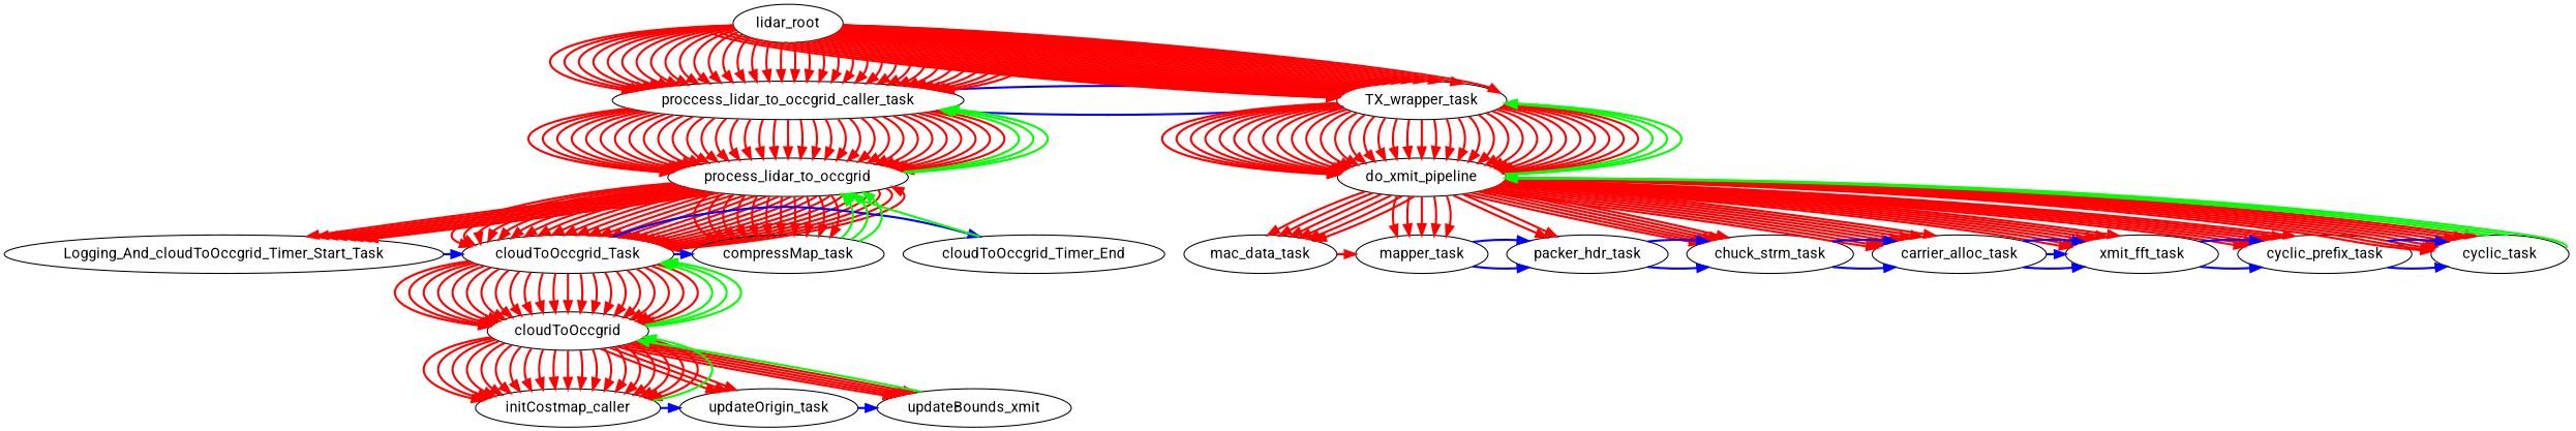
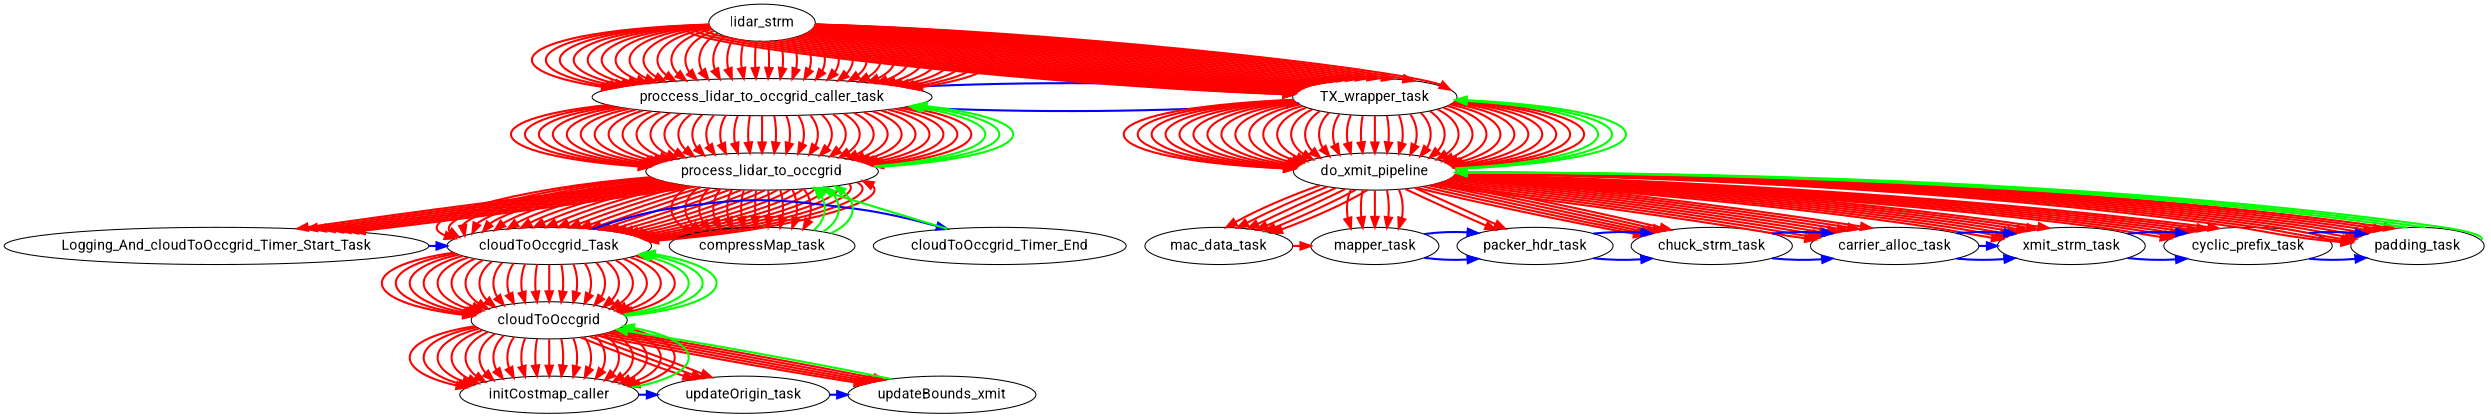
  digraph {
    fontname=Roboto
    node [fontname=Roboto]
    edge [color=red fontname=Roboto style=bold]
    proccess_lidar_to_occgrid_caller_task
    TX_wrapper_task
    process_lidar_to_occgrid
    Logging_And_cloudToOccgrid_Timer_Start_Task
    cloudToOccgrid_Task
    cloudToOccgrid_Timer_End
    compressMap_task
    cloudToOccgrid
    n9 [label=initCostmap_caller]
    updateOrigin_task
    n11 [label=updateBounds_xmit]
    do_xmit_pipeline
    mac_data_task
    mapper_task
    packer_hdr_task
    chuck_strm_task
    carrier_alloc_task
-   xmit_fft_task
+   xmit_fft_task [label=xmit_strm_task]
    cyclic_prefix_task
-   padding_task [label=cyclic_task]
-   lidar_root
+   padding_task
+   lidar_root [label=lidar_strm]
    subgraph sub_1 {
      rank=same
      proccess_lidar_to_occgrid_caller_task
      TX_wrapper_task
    }
    subgraph sub_2 {
      rank=same
      process_lidar_to_occgrid
    }
    subgraph sub_3 {
      rank=same
      Logging_And_cloudToOccgrid_Timer_Start_Task
      cloudToOccgrid_Task
      cloudToOccgrid_Timer_End
      compressMap_task
    }
    subgraph sub_4 {
      rank=same
      cloudToOccgrid
    }
    subgraph sub_5 {
      rank=same
      n9
      updateOrigin_task
      n11
    }
    subgraph sub_6 {
      rank=same
      do_xmit_pipeline
    }
    subgraph sub_7 {
      rank=same
      mac_data_task
      mapper_task
      packer_hdr_task
      chuck_strm_task
      carrier_alloc_task
      xmit_fft_task
      cyclic_prefix_task
      padding_task
    }
    proccess_lidar_to_occgrid_caller_task -> TX_wrapper_task [color=blue]
    proccess_lidar_to_occgrid_caller_task -> TX_wrapper_task [color=blue]
    proccess_lidar_to_occgrid_caller_task -> process_lidar_to_occgrid
    proccess_lidar_to_occgrid_caller_task -> process_lidar_to_occgrid
    proccess_lidar_to_occgrid_caller_task -> process_lidar_to_occgrid
    proccess_lidar_to_occgrid_caller_task -> process_lidar_to_occgrid
    proccess_lidar_to_occgrid_caller_task -> process_lidar_to_occgrid
    proccess_lidar_to_occgrid_caller_task -> process_lidar_to_occgrid
    proccess_lidar_to_occgrid_caller_task -> process_lidar_to_occgrid
    proccess_lidar_to_occgrid_caller_task -> process_lidar_to_occgrid
    proccess_lidar_to_occgrid_caller_task -> process_lidar_to_occgrid
    proccess_lidar_to_occgrid_caller_task -> process_lidar_to_occgrid
    proccess_lidar_to_occgrid_caller_task -> process_lidar_to_occgrid
    proccess_lidar_to_occgrid_caller_task -> process_lidar_to_occgrid
    proccess_lidar_to_occgrid_caller_task -> process_lidar_to_occgrid
    proccess_lidar_to_occgrid_caller_task -> process_lidar_to_occgrid
    proccess_lidar_to_occgrid_caller_task -> process_lidar_to_occgrid
    proccess_lidar_to_occgrid_caller_task -> process_lidar_to_occgrid
    proccess_lidar_to_occgrid_caller_task -> process_lidar_to_occgrid
    proccess_lidar_to_occgrid_caller_task -> process_lidar_to_occgrid
    proccess_lidar_to_occgrid_caller_task -> process_lidar_to_occgrid
    proccess_lidar_to_occgrid_caller_task -> process_lidar_to_occgrid
    proccess_lidar_to_occgrid_caller_task -> process_lidar_to_occgrid
    proccess_lidar_to_occgrid_caller_task -> process_lidar_to_occgrid
    proccess_lidar_to_occgrid_caller_task -> process_lidar_to_occgrid
    proccess_lidar_to_occgrid_caller_task -> process_lidar_to_occgrid
    proccess_lidar_to_occgrid_caller_task -> process_lidar_to_occgrid
    proccess_lidar_to_occgrid_caller_task -> process_lidar_to_occgrid
    proccess_lidar_to_occgrid_caller_task -> process_lidar_to_occgrid
    proccess_lidar_to_occgrid_caller_task -> process_lidar_to_occgrid
    proccess_lidar_to_occgrid_caller_task -> process_lidar_to_occgrid
    proccess_lidar_to_occgrid_caller_task -> process_lidar_to_occgrid
    proccess_lidar_to_occgrid_caller_task -> process_lidar_to_occgrid
    proccess_lidar_to_occgrid_caller_task -> process_lidar_to_occgrid
    proccess_lidar_to_occgrid_caller_task -> process_lidar_to_occgrid
    proccess_lidar_to_occgrid_caller_task -> process_lidar_to_occgrid
    TX_wrapper_task -> do_xmit_pipeline
    TX_wrapper_task -> do_xmit_pipeline
    TX_wrapper_task -> do_xmit_pipeline
    TX_wrapper_task -> do_xmit_pipeline
    TX_wrapper_task -> do_xmit_pipeline
    TX_wrapper_task -> do_xmit_pipeline
    TX_wrapper_task -> do_xmit_pipeline
    TX_wrapper_task -> do_xmit_pipeline
    TX_wrapper_task -> do_xmit_pipeline
    TX_wrapper_task -> do_xmit_pipeline
    TX_wrapper_task -> do_xmit_pipeline
    TX_wrapper_task -> do_xmit_pipeline
    TX_wrapper_task -> do_xmit_pipeline
    TX_wrapper_task -> do_xmit_pipeline
    TX_wrapper_task -> do_xmit_pipeline
    TX_wrapper_task -> do_xmit_pipeline
    TX_wrapper_task -> do_xmit_pipeline
    TX_wrapper_task -> do_xmit_pipeline
    TX_wrapper_task -> do_xmit_pipeline
    TX_wrapper_task -> do_xmit_pipeline
    TX_wrapper_task -> do_xmit_pipeline
    TX_wrapper_task -> do_xmit_pipeline
    TX_wrapper_task -> do_xmit_pipeline
    TX_wrapper_task -> do_xmit_pipeline
    TX_wrapper_task -> do_xmit_pipeline
    TX_wrapper_task -> do_xmit_pipeline
    TX_wrapper_task -> do_xmit_pipeline
    TX_wrapper_task -> do_xmit_pipeline
    TX_wrapper_task -> do_xmit_pipeline
    TX_wrapper_task -> do_xmit_pipeline
    TX_wrapper_task -> do_xmit_pipeline
    TX_wrapper_task -> do_xmit_pipeline
    TX_wrapper_task -> do_xmit_pipeline
    TX_wrapper_task -> do_xmit_pipeline
    process_lidar_to_occgrid -> proccess_lidar_to_occgrid_caller_task [color=green]
    process_lidar_to_occgrid -> proccess_lidar_to_occgrid_caller_task [color=green]
    process_lidar_to_occgrid -> proccess_lidar_to_occgrid_caller_task [color=green]
    process_lidar_to_occgrid -> Logging_And_cloudToOccgrid_Timer_Start_Task
    process_lidar_to_occgrid -> Logging_And_cloudToOccgrid_Timer_Start_Task
    process_lidar_to_occgrid -> Logging_And_cloudToOccgrid_Timer_Start_Task
    process_lidar_to_occgrid -> Logging_And_cloudToOccgrid_Timer_Start_Task
    process_lidar_to_occgrid -> Logging_And_cloudToOccgrid_Timer_Start_Task
    process_lidar_to_occgrid -> Logging_And_cloudToOccgrid_Timer_Start_Task
    process_lidar_to_occgrid -> Logging_And_cloudToOccgrid_Timer_Start_Task
    process_lidar_to_occgrid -> Logging_And_cloudToOccgrid_Timer_Start_Task
    process_lidar_to_occgrid -> cloudToOccgrid_Task
    process_lidar_to_occgrid -> cloudToOccgrid_Task
    process_lidar_to_occgrid -> cloudToOccgrid_Task
    process_lidar_to_occgrid -> cloudToOccgrid_Task
    process_lidar_to_occgrid -> cloudToOccgrid_Task
    process_lidar_to_occgrid -> cloudToOccgrid_Task
    process_lidar_to_occgrid -> cloudToOccgrid_Task
    process_lidar_to_occgrid -> cloudToOccgrid_Task
    process_lidar_to_occgrid -> cloudToOccgrid_Task
    process_lidar_to_occgrid -> cloudToOccgrid_Task
    process_lidar_to_occgrid -> cloudToOccgrid_Task
    process_lidar_to_occgrid -> cloudToOccgrid_Task
    process_lidar_to_occgrid -> cloudToOccgrid_Task
    process_lidar_to_occgrid -> cloudToOccgrid_Task
    process_lidar_to_occgrid -> cloudToOccgrid_Task
    process_lidar_to_occgrid -> cloudToOccgrid_Task
    process_lidar_to_occgrid -> cloudToOccgrid_Task
    process_lidar_to_occgrid -> cloudToOccgrid_Task
    process_lidar_to_occgrid -> cloudToOccgrid_Task
    process_lidar_to_occgrid -> cloudToOccgrid_Task
    process_lidar_to_occgrid -> cloudToOccgrid_Task
    process_lidar_to_occgrid -> cloudToOccgrid_Task
    process_lidar_to_occgrid -> cloudToOccgrid_Task
    process_lidar_to_occgrid -> cloudToOccgrid_Task
    process_lidar_to_occgrid -> cloudToOccgrid_Task
    process_lidar_to_occgrid -> cloudToOccgrid_Task
    process_lidar_to_occgrid -> cloudToOccgrid_Task
    process_lidar_to_occgrid -> compressMap_task
    process_lidar_to_occgrid -> compressMap_task
    process_lidar_to_occgrid -> compressMap_task
    process_lidar_to_occgrid -> compressMap_task
    process_lidar_to_occgrid -> compressMap_task
    process_lidar_to_occgrid -> compressMap_task
    process_lidar_to_occgrid -> compressMap_task
    process_lidar_to_occgrid -> compressMap_task
    process_lidar_to_occgrid -> compressMap_task
    process_lidar_to_occgrid -> compressMap_task
    process_lidar_to_occgrid -> compressMap_task
    Logging_And_cloudToOccgrid_Timer_Start_Task -> cloudToOccgrid_Task [color=blue]
    cloudToOccgrid_Task -> process_lidar_to_occgrid
    cloudToOccgrid_Task -> cloudToOccgrid_Timer_End [color=blue]
-   cloudToOccgrid_Task -> compressMap_task [color=blue]
    cloudToOccgrid_Task -> cloudToOccgrid
    cloudToOccgrid_Task -> cloudToOccgrid
    cloudToOccgrid_Task -> cloudToOccgrid
    cloudToOccgrid_Task -> cloudToOccgrid
    cloudToOccgrid_Task -> cloudToOccgrid
    cloudToOccgrid_Task -> cloudToOccgrid
    cloudToOccgrid_Task -> cloudToOccgrid
    cloudToOccgrid_Task -> cloudToOccgrid
    cloudToOccgrid_Task -> cloudToOccgrid
    cloudToOccgrid_Task -> cloudToOccgrid
    cloudToOccgrid_Task -> cloudToOccgrid
    cloudToOccgrid_Task -> cloudToOccgrid
    cloudToOccgrid_Task -> cloudToOccgrid
    cloudToOccgrid_Task -> cloudToOccgrid
    cloudToOccgrid_Task -> cloudToOccgrid
    cloudToOccgrid_Task -> cloudToOccgrid
    cloudToOccgrid_Task -> cloudToOccgrid
    cloudToOccgrid_Task -> cloudToOccgrid
    cloudToOccgrid_Task -> cloudToOccgrid
    cloudToOccgrid_Task -> cloudToOccgrid
    cloudToOccgrid_Task -> cloudToOccgrid
    cloudToOccgrid_Task -> cloudToOccgrid
    cloudToOccgrid_Timer_End -> process_lidar_to_occgrid [color=green]
    compressMap_task -> process_lidar_to_occgrid [color=green]
    compressMap_task -> process_lidar_to_occgrid [color=green]
    compressMap_task -> process_lidar_to_occgrid [color=green]
    cloudToOccgrid -> cloudToOccgrid_Task [color=green]
    cloudToOccgrid -> cloudToOccgrid_Task [color=green]
    cloudToOccgrid -> cloudToOccgrid_Task [color=green]
    cloudToOccgrid -> n9
    cloudToOccgrid -> n9
    cloudToOccgrid -> n9
    cloudToOccgrid -> n9
    cloudToOccgrid -> n9
    cloudToOccgrid -> n9
    cloudToOccgrid -> n9
    cloudToOccgrid -> n9
    cloudToOccgrid -> n9
    cloudToOccgrid -> n9
    cloudToOccgrid -> n9
    cloudToOccgrid -> n9
    cloudToOccgrid -> n9
    cloudToOccgrid -> n9
    cloudToOccgrid -> n9
    cloudToOccgrid -> n9
    cloudToOccgrid -> n9
    cloudToOccgrid -> n9
    cloudToOccgrid -> n9
    cloudToOccgrid -> n9
    cloudToOccgrid -> updateOrigin_task
    cloudToOccgrid -> updateOrigin_task
    cloudToOccgrid -> updateOrigin_task
    cloudToOccgrid -> n11
    cloudToOccgrid -> n11
    cloudToOccgrid -> n11
    cloudToOccgrid -> n11
    cloudToOccgrid -> n11
    n9 -> cloudToOccgrid [color=green]
    n9 -> updateOrigin_task [color=blue]
    updateOrigin_task -> n11 [color=blue]
    n11 -> cloudToOccgrid [color=green]
    do_xmit_pipeline -> TX_wrapper_task [color=green]
    do_xmit_pipeline -> TX_wrapper_task [color=green]
    do_xmit_pipeline -> TX_wrapper_task [color=green]
    do_xmit_pipeline -> mac_data_task
    do_xmit_pipeline -> mac_data_task
    do_xmit_pipeline -> mac_data_task
    do_xmit_pipeline -> mac_data_task
    do_xmit_pipeline -> mac_data_task
    do_xmit_pipeline -> mac_data_task
    do_xmit_pipeline -> mapper_task
    do_xmit_pipeline -> mapper_task
    do_xmit_pipeline -> mapper_task
    do_xmit_pipeline -> mapper_task
    do_xmit_pipeline -> mapper_task
    do_xmit_pipeline -> packer_hdr_task
    do_xmit_pipeline -> packer_hdr_task
    do_xmit_pipeline -> chuck_strm_task
    do_xmit_pipeline -> chuck_strm_task
    do_xmit_pipeline -> chuck_strm_task
    do_xmit_pipeline -> chuck_strm_task
    do_xmit_pipeline -> chuck_strm_task
    do_xmit_pipeline -> chuck_strm_task
    do_xmit_pipeline -> carrier_alloc_task
    do_xmit_pipeline -> carrier_alloc_task
    do_xmit_pipeline -> carrier_alloc_task
    do_xmit_pipeline -> carrier_alloc_task
    do_xmit_pipeline -> carrier_alloc_task
    do_xmit_pipeline -> carrier_alloc_task
    do_xmit_pipeline -> carrier_alloc_task
    do_xmit_pipeline -> carrier_alloc_task
    do_xmit_pipeline -> xmit_fft_task
    do_xmit_pipeline -> xmit_fft_task
    do_xmit_pipeline -> xmit_fft_task
    do_xmit_pipeline -> xmit_fft_task
    do_xmit_pipeline -> xmit_fft_task
    do_xmit_pipeline -> xmit_fft_task
    do_xmit_pipeline -> xmit_fft_task
    do_xmit_pipeline -> cyclic_prefix_task
    do_xmit_pipeline -> cyclic_prefix_task
    do_xmit_pipeline -> cyclic_prefix_task
    do_xmit_pipeline -> cyclic_prefix_task
    do_xmit_pipeline -> cyclic_prefix_task
    do_xmit_pipeline -> cyclic_prefix_task
    do_xmit_pipeline -> cyclic_prefix_task
    do_xmit_pipeline -> padding_task
    do_xmit_pipeline -> padding_task
    do_xmit_pipeline -> padding_task
    do_xmit_pipeline -> padding_task
    do_xmit_pipeline -> padding_task
    do_xmit_pipeline -> padding_task
    do_xmit_pipeline -> padding_task
    do_xmit_pipeline -> padding_task
    do_xmit_pipeline -> padding_task
    mac_data_task -> mapper_task
    mapper_task -> packer_hdr_task [color=blue]
    mapper_task -> packer_hdr_task [color=blue]
    packer_hdr_task -> chuck_strm_task [color=blue]
    packer_hdr_task -> chuck_strm_task [color=blue]
    chuck_strm_task -> carrier_alloc_task [color=blue]
    chuck_strm_task -> carrier_alloc_task [color=blue]
    carrier_alloc_task -> xmit_fft_task [color=blue]
    carrier_alloc_task -> xmit_fft_task [color=blue]
    carrier_alloc_task -> xmit_fft_task [color=blue]
    xmit_fft_task -> cyclic_prefix_task [color=blue]
    xmit_fft_task -> cyclic_prefix_task [color=blue]
    cyclic_prefix_task -> padding_task [color=blue]
    cyclic_prefix_task -> padding_task [color=blue]
    padding_task -> do_xmit_pipeline [color=green]
    padding_task -> do_xmit_pipeline [color=green]
    padding_task -> do_xmit_pipeline [color=green]
    lidar_root -> proccess_lidar_to_occgrid_caller_task
    lidar_root -> proccess_lidar_to_occgrid_caller_task
    lidar_root -> proccess_lidar_to_occgrid_caller_task
    lidar_root -> proccess_lidar_to_occgrid_caller_task
    lidar_root -> proccess_lidar_to_occgrid_caller_task
    lidar_root -> proccess_lidar_to_occgrid_caller_task
    lidar_root -> proccess_lidar_to_occgrid_caller_task
    lidar_root -> proccess_lidar_to_occgrid_caller_task
    lidar_root -> proccess_lidar_to_occgrid_caller_task
    lidar_root -> proccess_lidar_to_occgrid_caller_task
    lidar_root -> proccess_lidar_to_occgrid_caller_task
    lidar_root -> proccess_lidar_to_occgrid_caller_task
    lidar_root -> proccess_lidar_to_occgrid_caller_task
    lidar_root -> proccess_lidar_to_occgrid_caller_task
    lidar_root -> proccess_lidar_to_occgrid_caller_task
    lidar_root -> proccess_lidar_to_occgrid_caller_task
    lidar_root -> proccess_lidar_to_occgrid_caller_task
    lidar_root -> proccess_lidar_to_occgrid_caller_task
    lidar_root -> proccess_lidar_to_occgrid_caller_task
    lidar_root -> proccess_lidar_to_occgrid_caller_task
    lidar_root -> proccess_lidar_to_occgrid_caller_task
    lidar_root -> proccess_lidar_to_occgrid_caller_task
    lidar_root -> proccess_lidar_to_occgrid_caller_task
    lidar_root -> proccess_lidar_to_occgrid_caller_task
    lidar_root -> proccess_lidar_to_occgrid_caller_task
    lidar_root -> proccess_lidar_to_occgrid_caller_task
    lidar_root -> proccess_lidar_to_occgrid_caller_task
    lidar_root -> proccess_lidar_to_occgrid_caller_task
    lidar_root -> proccess_lidar_to_occgrid_caller_task
    lidar_root -> proccess_lidar_to_occgrid_caller_task
    lidar_root -> proccess_lidar_to_occgrid_caller_task
    lidar_root -> proccess_lidar_to_occgrid_caller_task
    lidar_root -> proccess_lidar_to_occgrid_caller_task
    lidar_root -> proccess_lidar_to_occgrid_caller_task
    lidar_root -> TX_wrapper_task
    lidar_root -> TX_wrapper_task
    lidar_root -> TX_wrapper_task
    lidar_root -> TX_wrapper_task
    lidar_root -> TX_wrapper_task
    lidar_root -> TX_wrapper_task
    lidar_root -> TX_wrapper_task
    lidar_root -> TX_wrapper_task
    lidar_root -> TX_wrapper_task
    lidar_root -> TX_wrapper_task
    lidar_root -> TX_wrapper_task
    lidar_root -> TX_wrapper_task
    lidar_root -> TX_wrapper_task
    lidar_root -> TX_wrapper_task
    lidar_root -> TX_wrapper_task
    lidar_root -> TX_wrapper_task
    lidar_root -> TX_wrapper_task
    lidar_root -> TX_wrapper_task
    lidar_root -> TX_wrapper_task
    lidar_root -> TX_wrapper_task
    lidar_root -> TX_wrapper_task
    lidar_root -> TX_wrapper_task
    lidar_root -> TX_wrapper_task
    lidar_root -> TX_wrapper_task
    lidar_root -> TX_wrapper_task
    lidar_root -> TX_wrapper_task
    lidar_root -> TX_wrapper_task
    lidar_root -> TX_wrapper_task
    lidar_root -> TX_wrapper_task
    lidar_root -> TX_wrapper_task
    lidar_root -> TX_wrapper_task
    lidar_root -> TX_wrapper_task
  }
